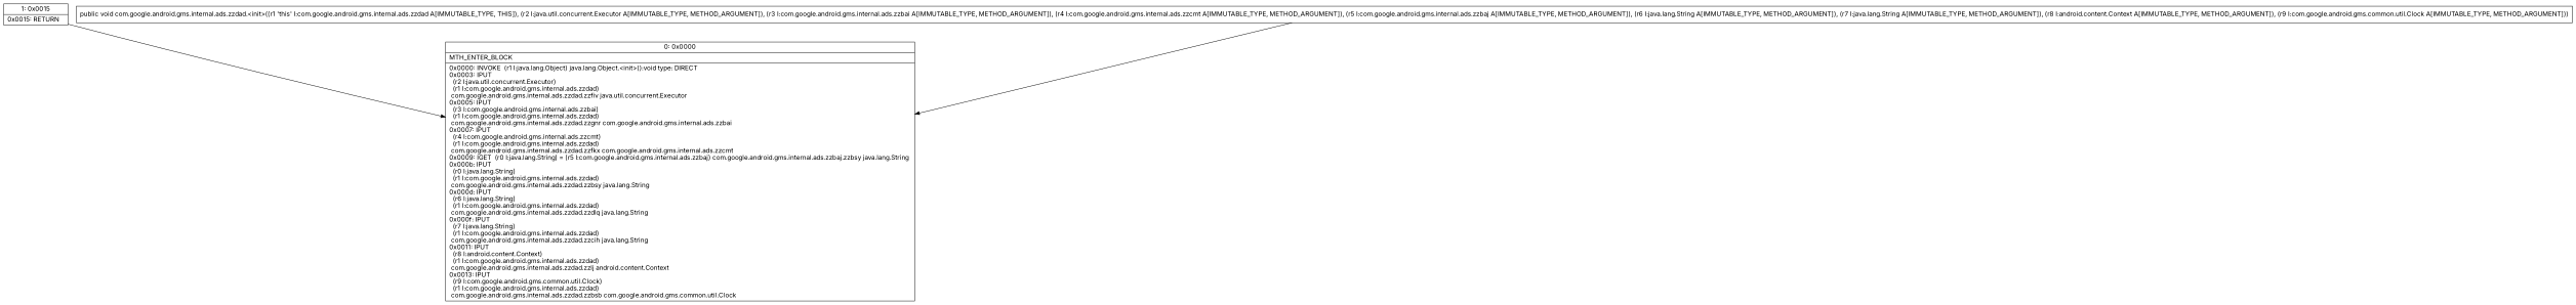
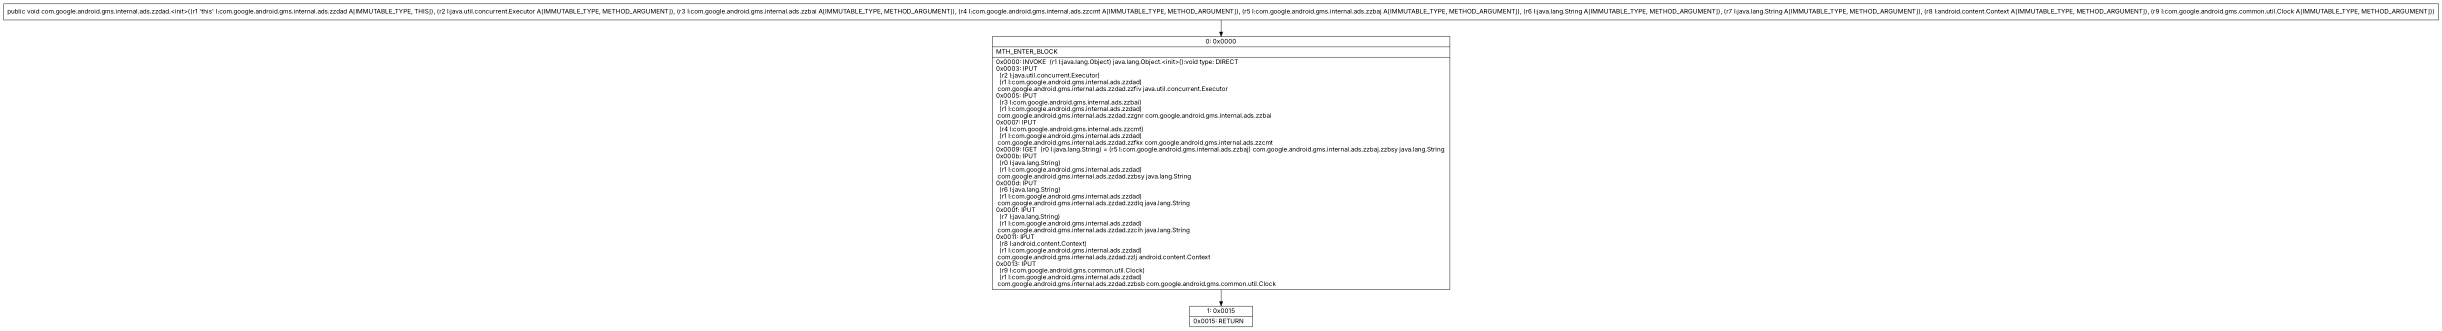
  digraph {
    fontname=Inter
    node [shape=record fontname=Inter]
    edge [fontname=Inter]
    n1 [label="{0\:\ 0x0000|MTH_ENTER_BLOCK\l|0x0000: INVOKE  (r1 I:java.lang.Object) java.lang.Object.\<init\>():void type: DIRECT \l0x0003: IPUT  \l  (r2 I:java.util.concurrent.Executor)\l  (r1 I:com.google.android.gms.internal.ads.zzdad)\l com.google.android.gms.internal.ads.zzdad.zzfiv java.util.concurrent.Executor \l0x0005: IPUT  \l  (r3 I:com.google.android.gms.internal.ads.zzbai)\l  (r1 I:com.google.android.gms.internal.ads.zzdad)\l com.google.android.gms.internal.ads.zzdad.zzgnr com.google.android.gms.internal.ads.zzbai \l0x0007: IPUT  \l  (r4 I:com.google.android.gms.internal.ads.zzcmt)\l  (r1 I:com.google.android.gms.internal.ads.zzdad)\l com.google.android.gms.internal.ads.zzdad.zzfkx com.google.android.gms.internal.ads.zzcmt \l0x0009: IGET  (r0 I:java.lang.String) = (r5 I:com.google.android.gms.internal.ads.zzbaj) com.google.android.gms.internal.ads.zzbaj.zzbsy java.lang.String \l0x000b: IPUT  \l  (r0 I:java.lang.String)\l  (r1 I:com.google.android.gms.internal.ads.zzdad)\l com.google.android.gms.internal.ads.zzdad.zzbsy java.lang.String \l0x000d: IPUT  \l  (r6 I:java.lang.String)\l  (r1 I:com.google.android.gms.internal.ads.zzdad)\l com.google.android.gms.internal.ads.zzdad.zzdlq java.lang.String \l0x000f: IPUT  \l  (r7 I:java.lang.String)\l  (r1 I:com.google.android.gms.internal.ads.zzdad)\l com.google.android.gms.internal.ads.zzdad.zzcih java.lang.String \l0x0011: IPUT  \l  (r8 I:android.content.Context)\l  (r1 I:com.google.android.gms.internal.ads.zzdad)\l com.google.android.gms.internal.ads.zzdad.zzlj android.content.Context \l0x0013: IPUT  \l  (r9 I:com.google.android.gms.common.util.Clock)\l  (r1 I:com.google.android.gms.internal.ads.zzdad)\l com.google.android.gms.internal.ads.zzdad.zzbsb com.google.android.gms.common.util.Clock \l}"]
    n2 [label="{1\:\ 0x0015|0x0015: RETURN   \l}"]
    n3 [label="{public void com.google.android.gms.internal.ads.zzdad.\<init\>((r1 'this' I:com.google.android.gms.internal.ads.zzdad A[IMMUTABLE_TYPE, THIS]), (r2 I:java.util.concurrent.Executor A[IMMUTABLE_TYPE, METHOD_ARGUMENT]), (r3 I:com.google.android.gms.internal.ads.zzbai A[IMMUTABLE_TYPE, METHOD_ARGUMENT]), (r4 I:com.google.android.gms.internal.ads.zzcmt A[IMMUTABLE_TYPE, METHOD_ARGUMENT]), (r5 I:com.google.android.gms.internal.ads.zzbaj A[IMMUTABLE_TYPE, METHOD_ARGUMENT]), (r6 I:java.lang.String A[IMMUTABLE_TYPE, METHOD_ARGUMENT]), (r7 I:java.lang.String A[IMMUTABLE_TYPE, METHOD_ARGUMENT]), (r8 I:android.content.Context A[IMMUTABLE_TYPE, METHOD_ARGUMENT]), (r9 I:com.google.android.gms.common.util.Clock A[IMMUTABLE_TYPE, METHOD_ARGUMENT])) }"]
-   n2 -> n1
+   n1 -> n2
    n3 -> n1
  }
